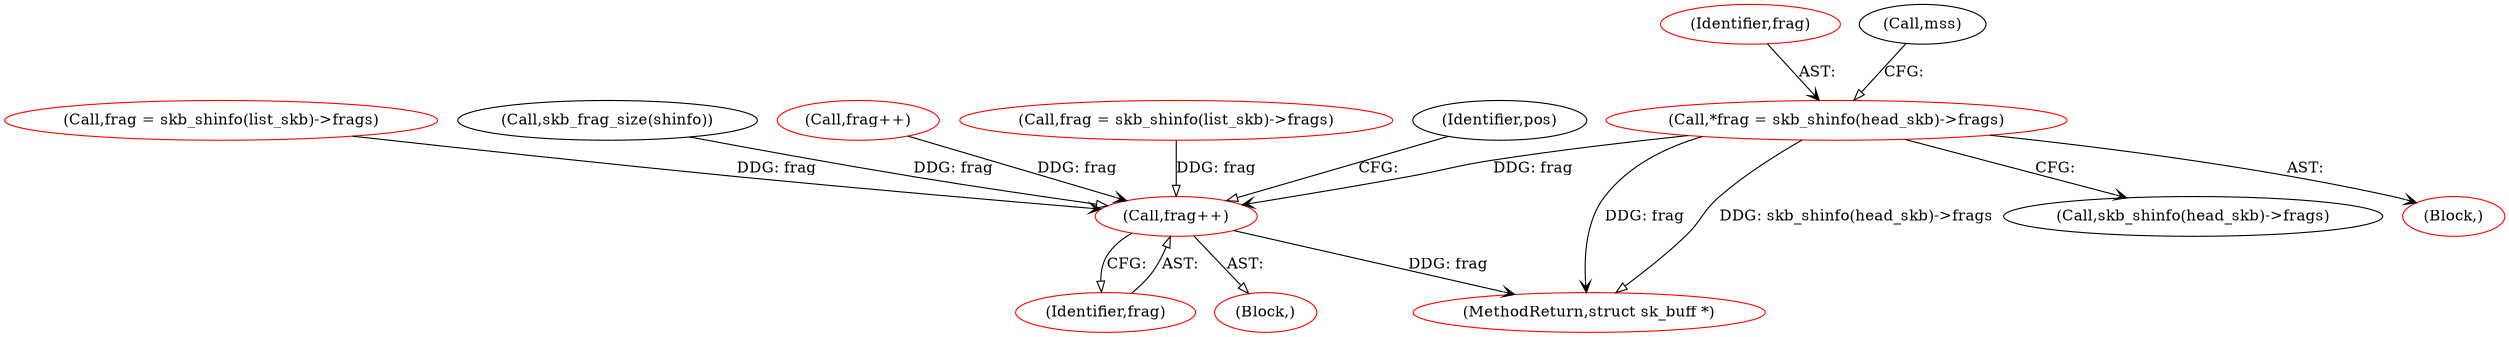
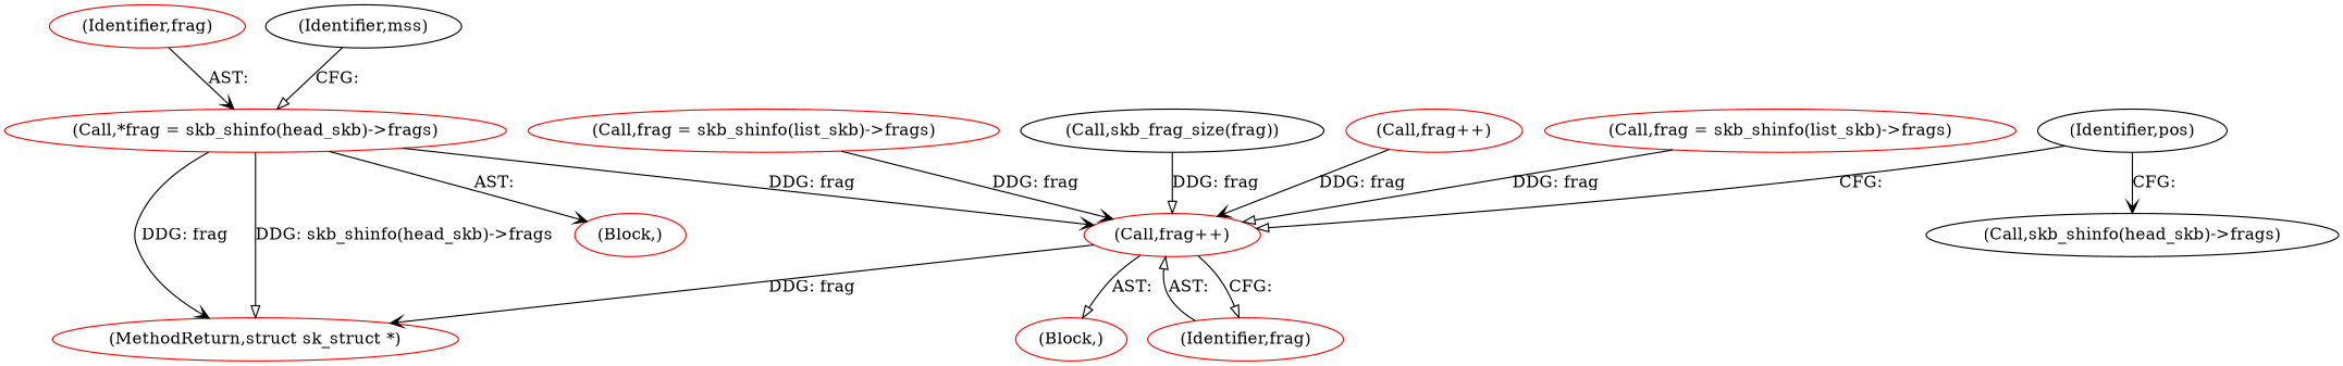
  digraph {
    node [color=red]
    edge [arrowhead=vee]
    n1 [label="(Call,*frag = skb_shinfo(head_skb)->frags)"]
    n2 [label="(Call,frag++)"]
-   n3 [label="(MethodReturn,struct sk_buff *)"]
+   n3 [label="(MethodReturn,struct sk_struct *)"]
    n4 [color=black label="(Call,skb_shinfo(head_skb)->frags)"]
    n5 [label="(Block,)"]
    n6 [label="(Identifier,frag)"]
    n7 [label="(Block,)"]
    n8 [label="(Call,frag = skb_shinfo(list_skb)->frags)"]
-   n9 [color=black label="(Call,skb_frag_size(shinfo))"]
+   n9 [color=black label="(Call,skb_frag_size(frag))"]
    n10 [label="(Call,frag++)"]
    n11 [label="(Call,frag = skb_shinfo(list_skb)->frags)"]
    n12 [color=black label="(Identifier,pos)"]
    n13 [label="(Identifier,frag)"]
-   n14 [color=black label="(Call,mss)"]
+   n14 [color=black label="(Identifier,mss)"]
    n1 -> n2 [label="DDG: frag"]
    n1 -> n3 [label="DDG: frag"]
    n1 -> n3 [arrowhead=onormal label="DDG: skb_shinfo(head_skb)->frags"]
-   n1 -> n4 [label="CFG: "]
+   n12 -> n4 [label="CFG: "]
    n1 -> n5 [label="AST: "]
    n2 -> n3 [label="DDG: frag"]
    n2 -> n6 [arrowhead=onormal label="CFG: "]
    n2 -> n7 [arrowhead=onormal label="AST: "]
    n6 -> n2 [arrowhead=onormal label="AST: "]
    n8 -> n2 [label="DDG: frag"]
    n9 -> n2 [arrowhead=onormal label="DDG: frag"]
    n10 -> n2 [label="DDG: frag"]
    n11 -> n2 [arrowhead=onormal label="DDG: frag"]
    n12 -> n2 [arrowhead=onormal label="CFG: "]
    n13 -> n1 [label="AST: "]
    n14 -> n1 [arrowhead=onormal label="CFG: "]
  }
